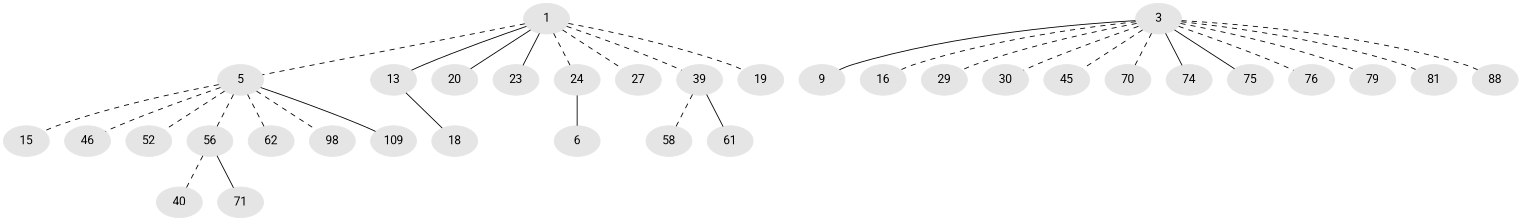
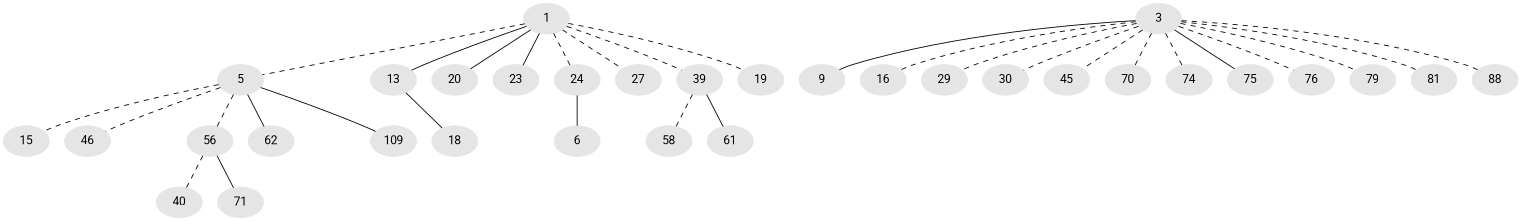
  graph {
    fontname=Roboto
    node [color=gray90 fontname=Roboto style=filled]
    edge [fontname=Roboto style=dashed]
    1 [super="+2+8"]
    5 [super="+51+12+10"]
    13
    20 [super="+22"]
    23 [super="+32"]
    24 [super="+86+103"]
    27 [super="+43+34"]
    39 [super="+41"]
    n9 [label=19 super="+104+55"]
    3 [super="+54+11+7+4"]
    9 [super="+115"]
    16 [super="+37"]
    29 [super="+116"]
    30
    45 [super="+108+119"]
    70
    74 [super="+97"]
    75 [super="+87"]
    76
    n20 [label=79 super="+100"]
    81 [super="+85+93"]
    88
    15 [super="+68"]
    46
-   52
    56 [super="+69"]
    62
-   98
    109
    18
    6
    58 [super="+60"]
    61
    40
    71 [super="+112"]
    1 -- 5
    1 -- 13 [style=solid]
    1 -- 20 [style=solid]
    1 -- 23 [style=solid]
    1 -- 24
    1 -- 27
    1 -- 39
    1 -- n9
    5 -- 15
    5 -- 46
-   5 -- 52
    5 -- 56
-   5 -- 62
-   5 -- 98
+   5 -- 62 [style=solid]
    5 -- 109 [style=solid]
    13 -- 18 [style=solid]
    24 -- 6 [style=solid]
    39 -- 58
    39 -- 61 [style=solid]
    3 -- 9 [style=solid]
    3 -- 16
    3 -- 29
    3 -- 30
    3 -- 45
    3 -- 70
-   3 -- 74 [style=solid]
+   3 -- 74
    3 -- 75 [style=solid]
    3 -- 76
    3 -- n20
    3 -- 81
    3 -- 88
    56 -- 40
    56 -- 71 [style=solid]
  }
